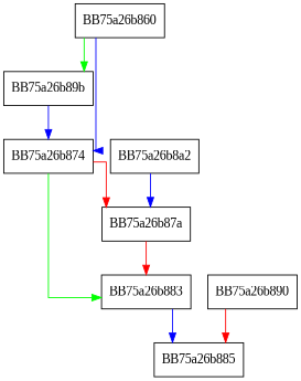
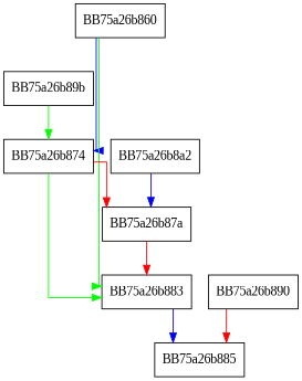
  digraph {
    fontname="Liberation Serif"
    splines=ortho
    node [fontname="Liberation Serif" shape=box]
    edge [color=blue fontname="Liberation Serif"]
    BB75a26b860
    BB75a26b89b
    BB75a26b874
    BB75a26b87a
    BB75a26b883
    BB75a26b8a2
    BB75a26b890
    BB75a26b885
-   BB75a26b860 -> BB75a26b89b [color=green]
+   BB75a26b860 -> BB75a26b883 [color=green]
    BB75a26b860 -> BB75a26b874
-   BB75a26b89b -> BB75a26b874
+   BB75a26b89b -> BB75a26b874 [color=green]
    BB75a26b874 -> BB75a26b87a [color=red]
    BB75a26b874 -> BB75a26b883 [color=green]
    BB75a26b87a -> BB75a26b883 [color=red]
    BB75a26b883 -> BB75a26b885
    BB75a26b8a2 -> BB75a26b87a
    BB75a26b890 -> BB75a26b885 [color=red]
  }
